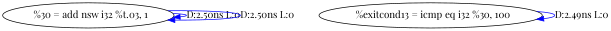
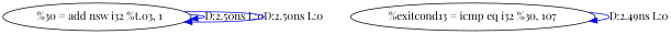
  digraph {
    fontname="Playfair Display"
    node [fontname="Playfair Display"]
    edge [color=blue fontname="Playfair Display"]
    n1 [label="  %30 = add nsw i32 %t.03, 1"]
-   n2 [label="  %exitcond13 = icmp eq i32 %30, 100"]
+   n2 [label="%exitcond13 = icmp eq i32 %30, 107"]
    n1 -> n1 [label="D:2.50ns L:0"]
    n1 -> n1 [label="D:2.50ns L:0"]
    n2 -> n2 [label="D:2.49ns L:0"]
  }
